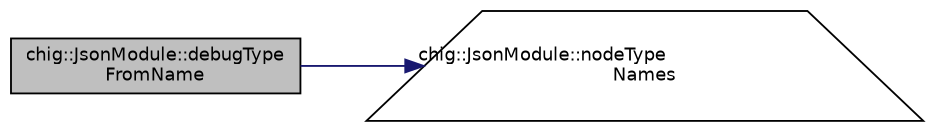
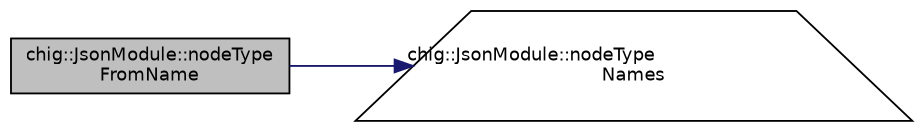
  digraph {
    rankdir=LR
    node [color=black fontname=Helvetica fontsize=10 style=filled]
-   n1 [fillcolor=grey75 fontcolor=black height=0.2 label="chig::JsonModule::debugType\lFromName" shape=box width=0.4]
+   n1 [fillcolor=grey75 fontcolor=black height=0.2 label="chig::JsonModule::nodeType\lFromName" shape=box width=0.4]
    n2 [fillcolor=white height=0.2 label="chig::JsonModule::nodeType\lNames" shape=trapezium width=0.4]
    n1 -> n2 [color=midnightblue fontname=Helvetica fontsize=10 labelfontname=Helvetica labelfontsize=10 style=solid]
  }
